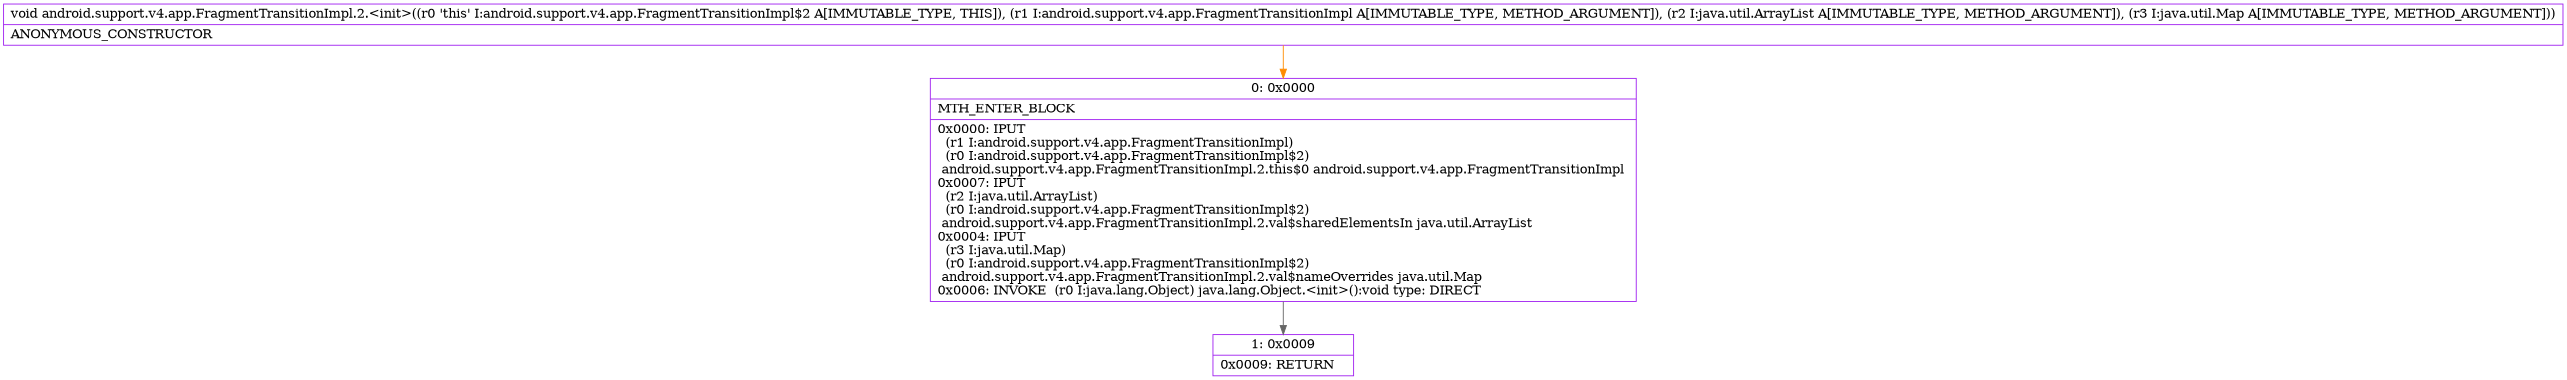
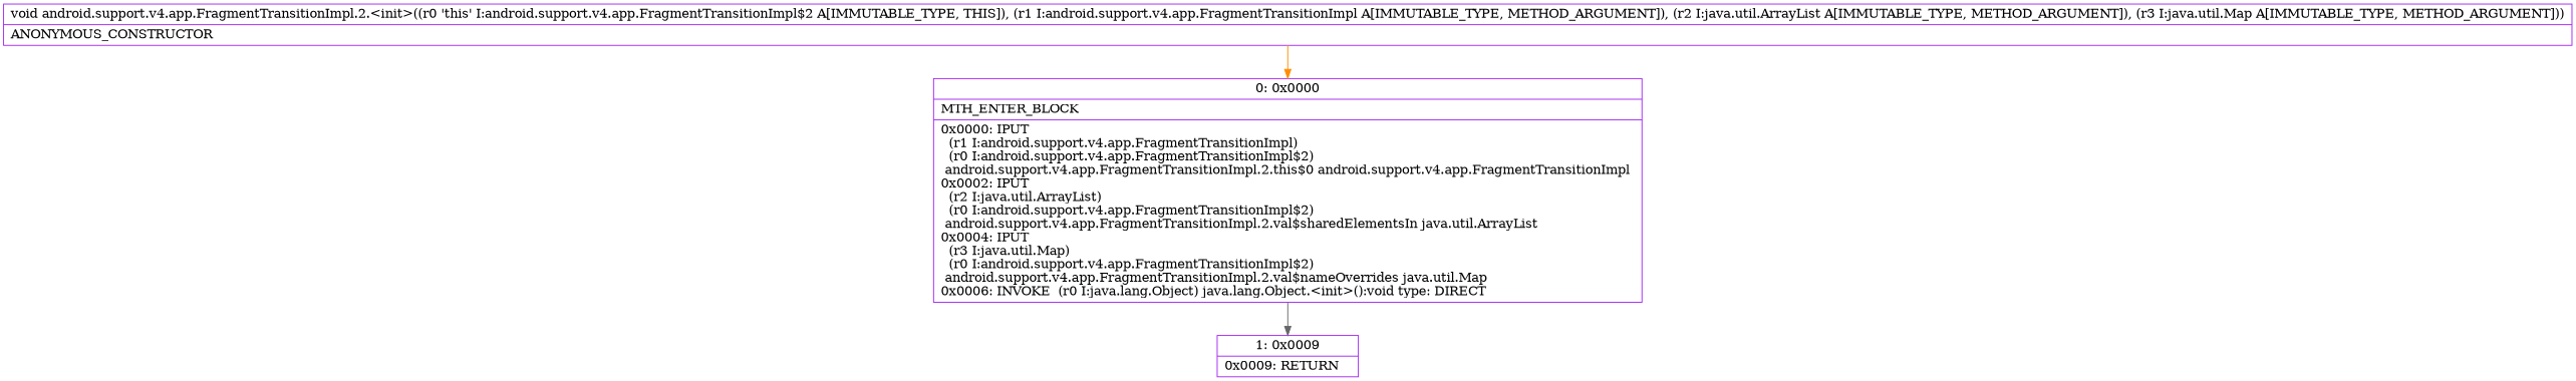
  digraph {
    fontname="DejaVu Serif"
    node [shape=record color=purple fontname="DejaVu Serif"]
    edge [style=solid fontname="DejaVu Serif"]
-   n1 [label="{0\:\ 0x0000|MTH_ENTER_BLOCK\l|0x0000: IPUT  \l  (r1 I:android.support.v4.app.FragmentTransitionImpl)\l  (r0 I:android.support.v4.app.FragmentTransitionImpl$2)\l android.support.v4.app.FragmentTransitionImpl.2.this$0 android.support.v4.app.FragmentTransitionImpl \l0x0007: IPUT  \l  (r2 I:java.util.ArrayList)\l  (r0 I:android.support.v4.app.FragmentTransitionImpl$2)\l android.support.v4.app.FragmentTransitionImpl.2.val$sharedElementsIn java.util.ArrayList \l0x0004: IPUT  \l  (r3 I:java.util.Map)\l  (r0 I:android.support.v4.app.FragmentTransitionImpl$2)\l android.support.v4.app.FragmentTransitionImpl.2.val$nameOverrides java.util.Map \l0x0006: INVOKE  (r0 I:java.lang.Object) java.lang.Object.\<init\>():void type: DIRECT \l}"]
+   n1 [label="{0\:\ 0x0000|MTH_ENTER_BLOCK\l|0x0000: IPUT  \l  (r1 I:android.support.v4.app.FragmentTransitionImpl)\l  (r0 I:android.support.v4.app.FragmentTransitionImpl$2)\l android.support.v4.app.FragmentTransitionImpl.2.this$0 android.support.v4.app.FragmentTransitionImpl \l0x0002: IPUT  \l  (r2 I:java.util.ArrayList)\l  (r0 I:android.support.v4.app.FragmentTransitionImpl$2)\l android.support.v4.app.FragmentTransitionImpl.2.val$sharedElementsIn java.util.ArrayList \l0x0004: IPUT  \l  (r3 I:java.util.Map)\l  (r0 I:android.support.v4.app.FragmentTransitionImpl$2)\l android.support.v4.app.FragmentTransitionImpl.2.val$nameOverrides java.util.Map \l0x0006: INVOKE  (r0 I:java.lang.Object) java.lang.Object.\<init\>():void type: DIRECT \l}"]
    n2 [label="{1\:\ 0x0009|0x0009: RETURN   \l}"]
    n3 [label="{void android.support.v4.app.FragmentTransitionImpl.2.\<init\>((r0 'this' I:android.support.v4.app.FragmentTransitionImpl$2 A[IMMUTABLE_TYPE, THIS]), (r1 I:android.support.v4.app.FragmentTransitionImpl A[IMMUTABLE_TYPE, METHOD_ARGUMENT]), (r2 I:java.util.ArrayList A[IMMUTABLE_TYPE, METHOD_ARGUMENT]), (r3 I:java.util.Map A[IMMUTABLE_TYPE, METHOD_ARGUMENT]))  | ANONYMOUS_CONSTRUCTOR\l}"]
    n1 -> n2 [color=gray40]
    n3 -> n1 [color=darkorange]
  }
